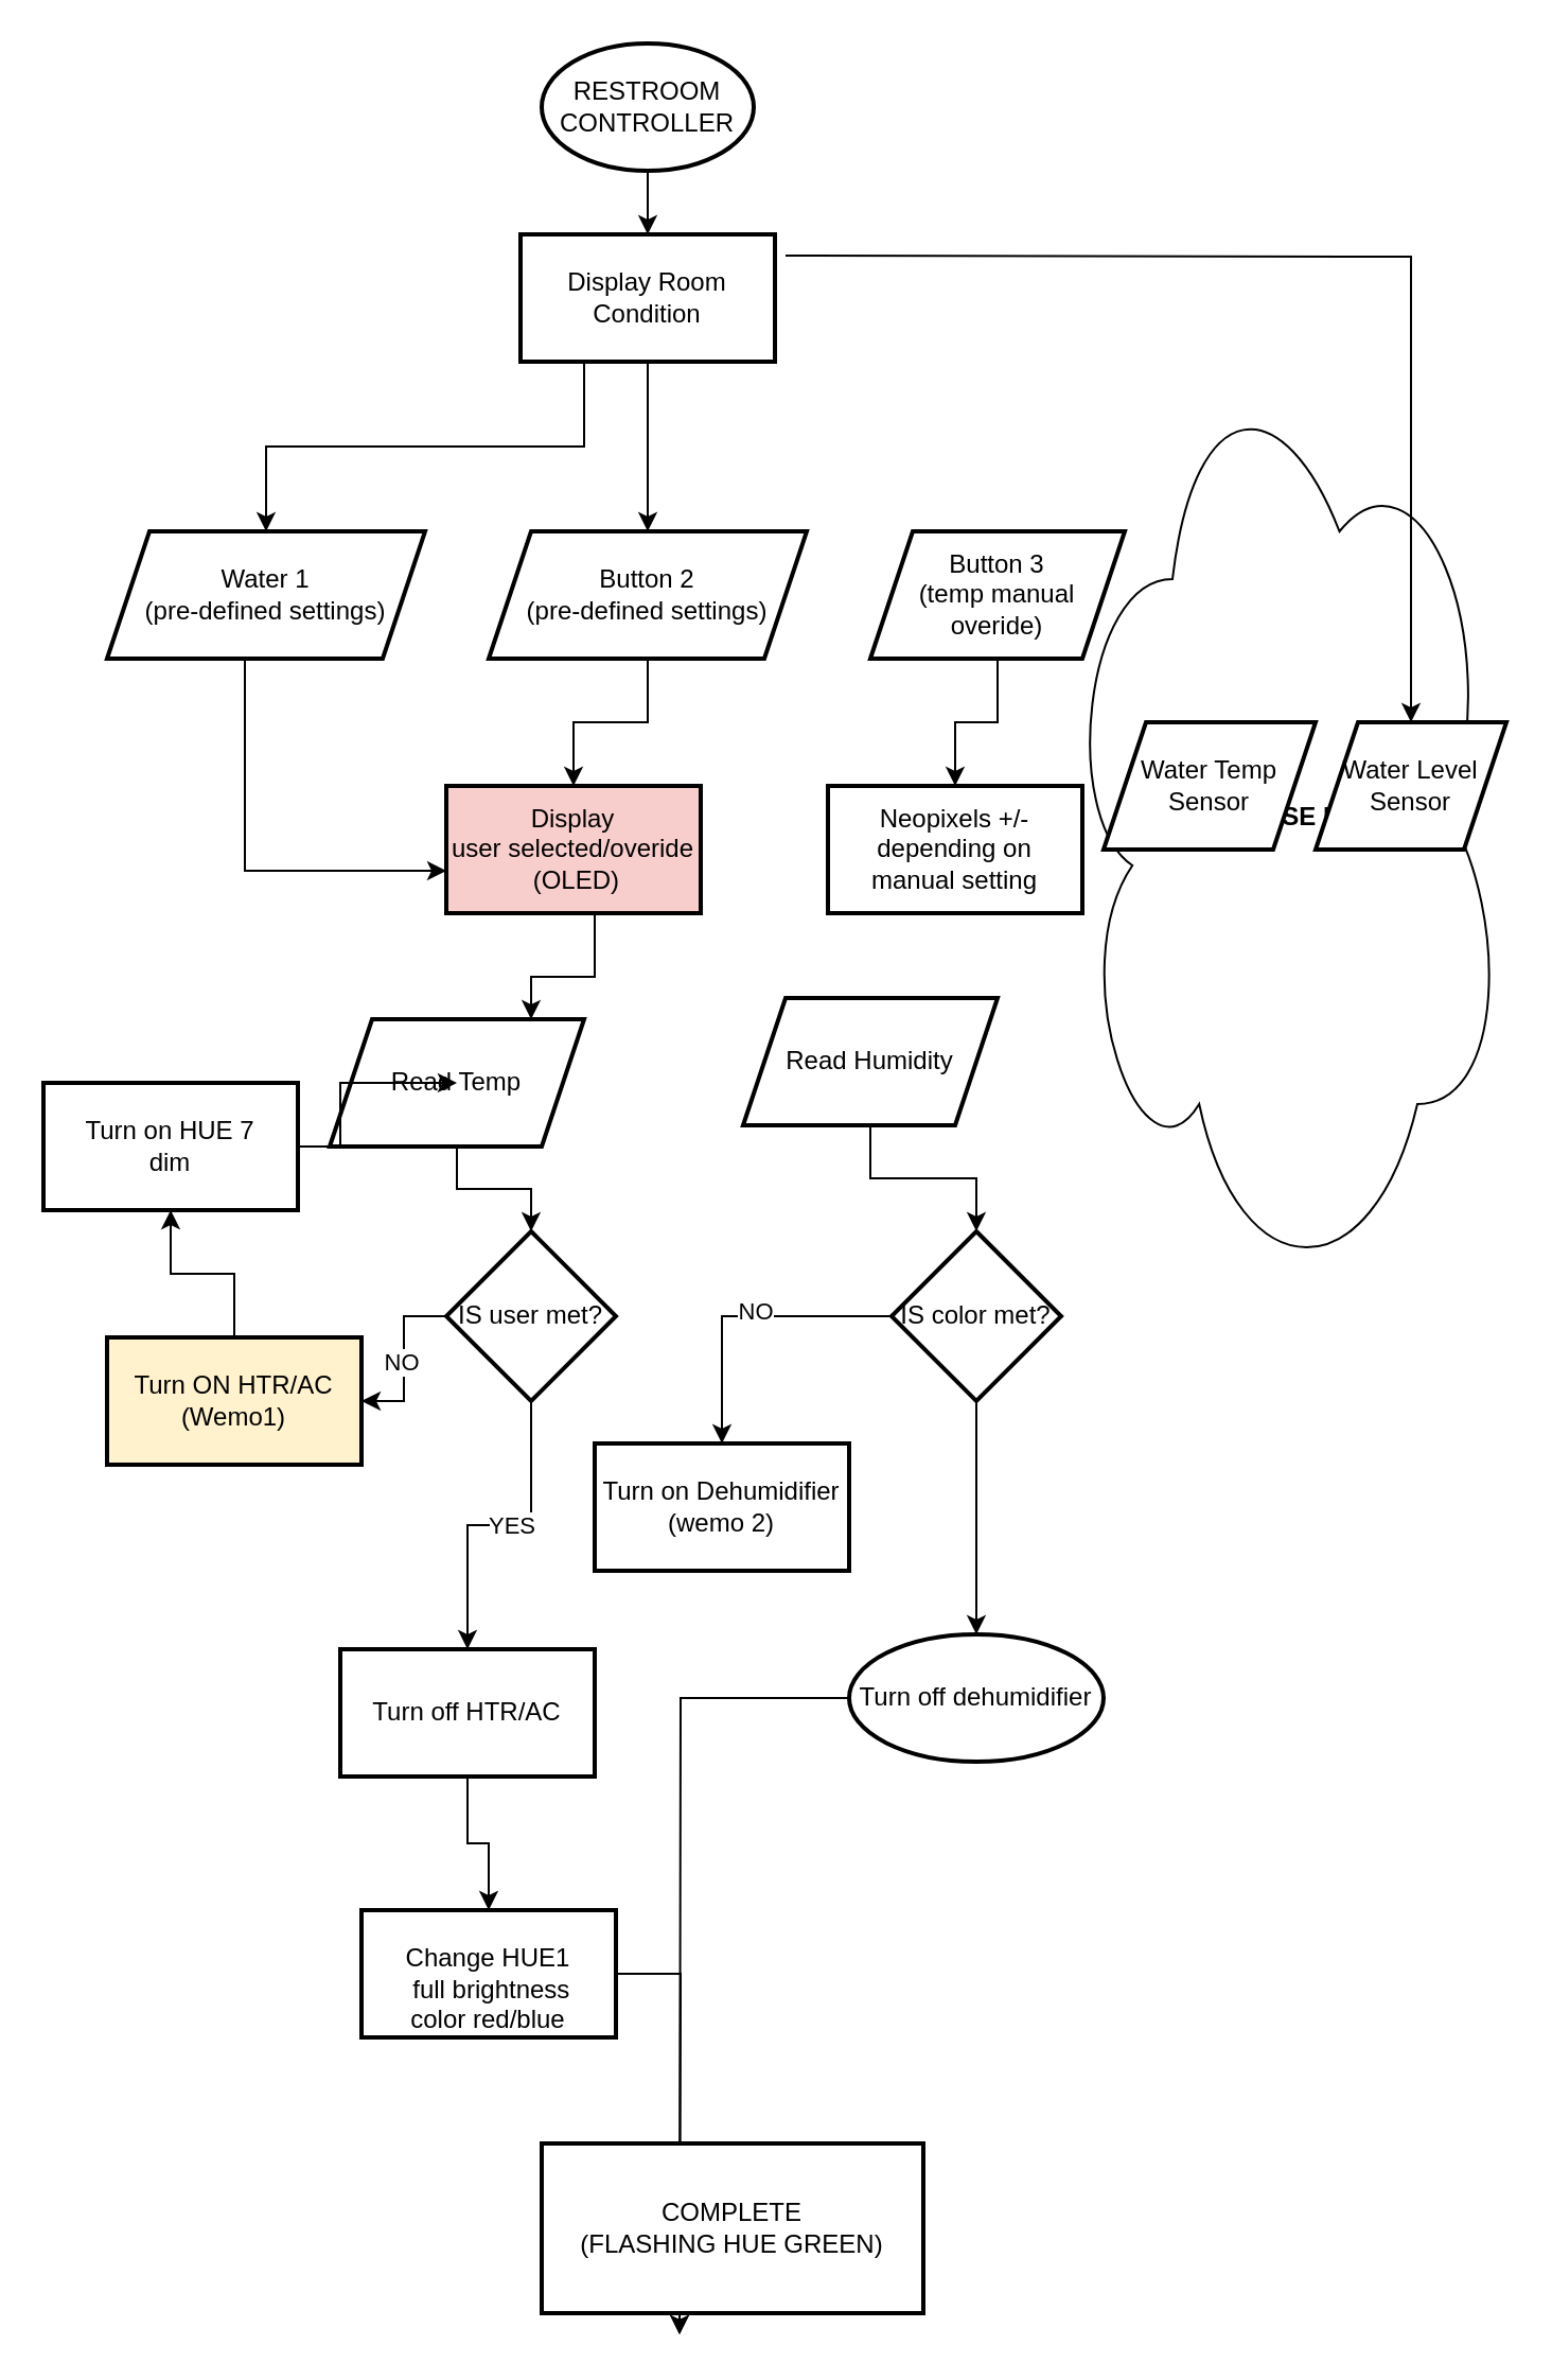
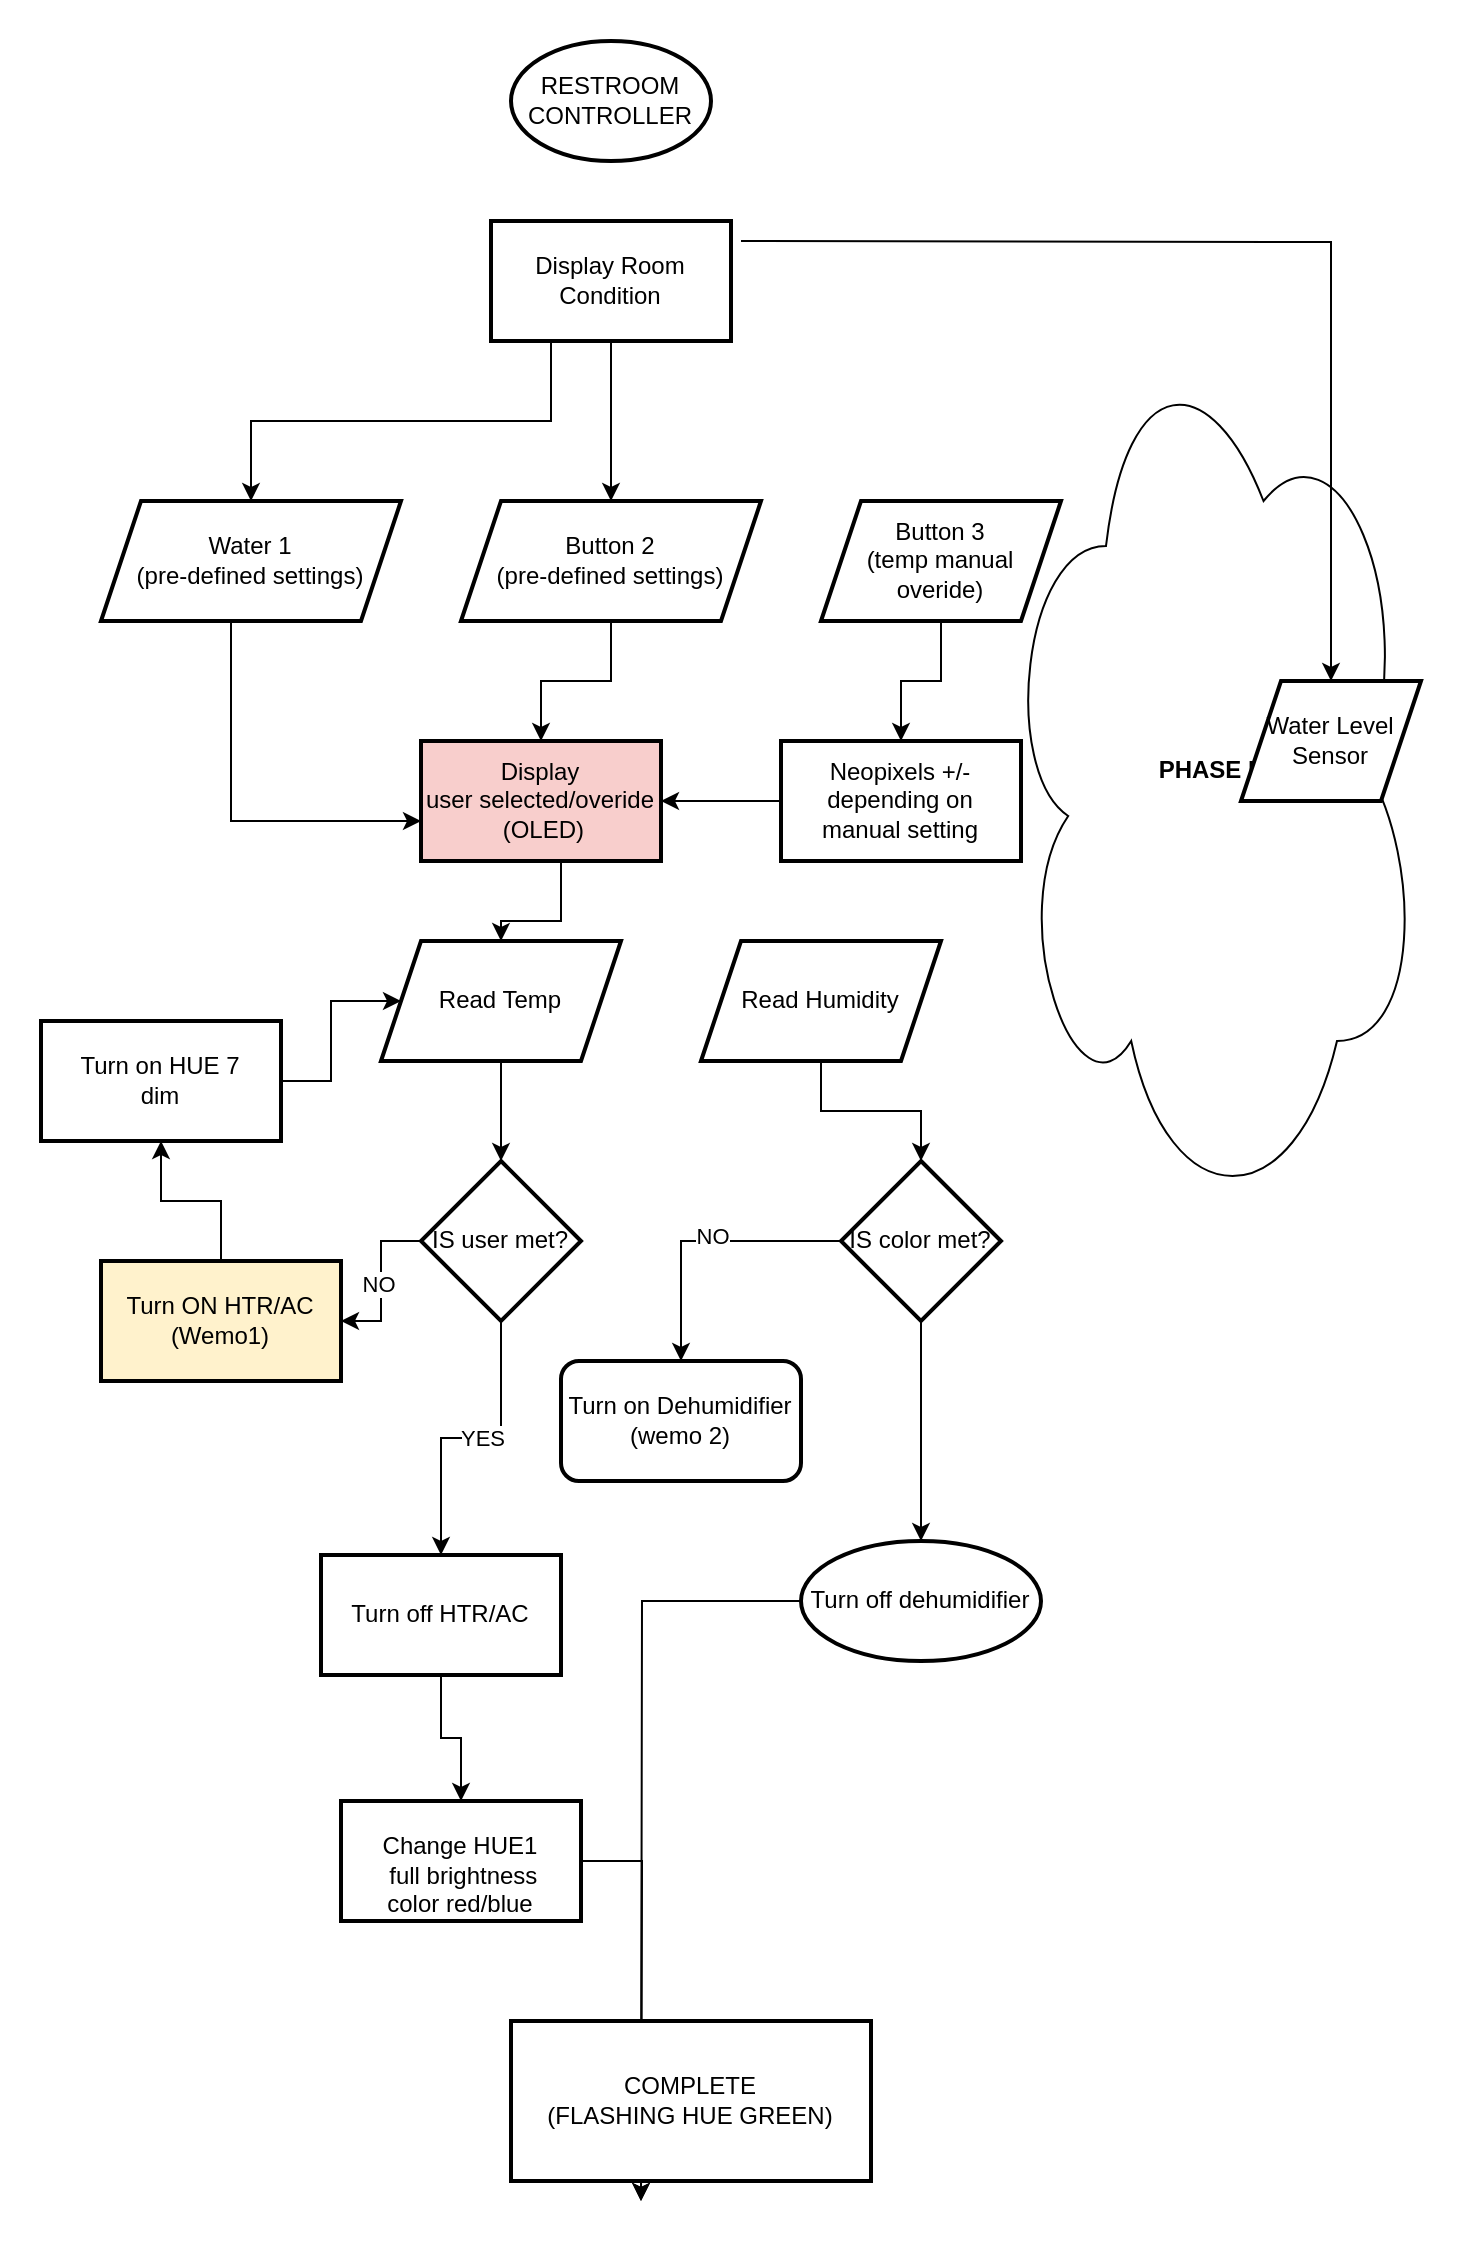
  <mxCell id="0" />
  <mxCell id="1" parent="0" />
  <mxCell id="2" value="&lt;b&gt;PHASE II&lt;/b&gt;" style="ellipse;shape=cloud;whiteSpace=wrap;html=1;" vertex="1" parent="1"><mxGeometry x="500" y="160" width="210" height="450" as="geometry" /></mxCell>
- <mxCell id="3" value="" style="edgeStyle=orthogonalEdgeStyle;rounded=0;orthogonalLoop=1;jettySize=auto;html=1;" edge="1" parent="1" source="4" target="8"><mxGeometry relative="1" as="geometry" /></mxCell>
  <mxCell id="4" value="RESTROOM CONTROLLER" style="strokeWidth=2;html=1;shape=mxgraph.flowchart.start_1;whiteSpace=wrap;" vertex="1" parent="1"><mxGeometry x="255" y="20" width="100" height="60" as="geometry" /></mxCell>
  <mxCell id="5" value="" style="edgeStyle=orthogonalEdgeStyle;rounded=0;orthogonalLoop=1;jettySize=auto;html=1;exitX=0.25;exitY=1;exitDx=0;exitDy=0;" edge="1" parent="1" source="8" target="10"><mxGeometry relative="1" as="geometry" /></mxCell>
  <mxCell id="6" value="" style="edgeStyle=orthogonalEdgeStyle;rounded=0;orthogonalLoop=1;jettySize=auto;html=1;" edge="1" parent="1" source="8" target="12"><mxGeometry relative="1" as="geometry" /></mxCell>
  <mxCell id="7" value="" style="edgeStyle=orthogonalEdgeStyle;rounded=0;orthogonalLoop=1;jettySize=auto;html=1;" edge="1" parent="1" target="43"><mxGeometry relative="1" as="geometry"><mxPoint x="370" y="120" as="sourcePoint" /></mxGeometry></mxCell>
  <mxCell id="8" value="Display Room Condition" style="whiteSpace=wrap;html=1;strokeWidth=2;" vertex="1" parent="1"><mxGeometry x="245" y="110" width="120" height="60" as="geometry" /></mxCell>
  <mxCell id="9" value="" style="edgeStyle=orthogonalEdgeStyle;rounded=0;orthogonalLoop=1;jettySize=auto;html=1;" edge="1" parent="1" source="10" target="16"><mxGeometry relative="1" as="geometry"><Array as="points"><mxPoint x="115" y="410" /><mxPoint x="315" y="410" /></Array></mxGeometry></mxCell>
  <mxCell id="10" value="Water 1&lt;div&gt;(pre-defined settings)&lt;/div&gt;" style="shape=parallelogram;perimeter=parallelogramPerimeter;whiteSpace=wrap;html=1;fixedSize=1;strokeWidth=2;" vertex="1" parent="1"><mxGeometry x="50" y="250" width="150" height="60" as="geometry" /></mxCell>
  <mxCell id="11" value="" style="edgeStyle=orthogonalEdgeStyle;rounded=0;orthogonalLoop=1;jettySize=auto;html=1;" edge="1" parent="1" source="12" target="16"><mxGeometry relative="1" as="geometry" /></mxCell>
  <mxCell id="12" value="Button 2&lt;div&gt;(pre-defined settings)&lt;/div&gt;" style="shape=parallelogram;perimeter=parallelogramPerimeter;whiteSpace=wrap;html=1;fixedSize=1;strokeWidth=2;" vertex="1" parent="1"><mxGeometry x="230" y="250" width="150" height="60" as="geometry" /></mxCell>
  <mxCell id="13" value="" style="edgeStyle=orthogonalEdgeStyle;rounded=0;orthogonalLoop=1;jettySize=auto;html=1;" edge="1" parent="1" source="14" target="45"><mxGeometry relative="1" as="geometry" /></mxCell>
  <mxCell id="14" value="Button 3&lt;div&gt;(temp manual overide)&lt;/div&gt;" style="shape=parallelogram;perimeter=parallelogramPerimeter;whiteSpace=wrap;html=1;fixedSize=1;strokeWidth=2;" vertex="1" parent="1"><mxGeometry x="410" y="250" width="120" height="60" as="geometry" /></mxCell>
  <mxCell id="15" value="" style="edgeStyle=orthogonalEdgeStyle;rounded=0;orthogonalLoop=1;jettySize=auto;html=1;" edge="1" parent="1" source="16" target="18"><mxGeometry relative="1" as="geometry"><Array as="points"><mxPoint x="280" y="460" /><mxPoint x="250" y="460" /></Array></mxGeometry></mxCell>
  <mxCell id="16" value="Display&lt;div&gt;user selected/overide&lt;/div&gt;&lt;div&gt;&amp;nbsp;(OLED)&lt;/div&gt;" style="whiteSpace=wrap;html=1;strokeWidth=2;fillColor=#f8cecc;" vertex="1" parent="1"><mxGeometry x="210" y="370" width="120" height="60" as="geometry" /></mxCell>
  <mxCell id="17" value="" style="edgeStyle=orthogonalEdgeStyle;rounded=0;orthogonalLoop=1;jettySize=auto;html=1;" edge="1" parent="1" source="18" target="25"><mxGeometry relative="1" as="geometry" /></mxCell>
- <mxCell id="18" value="Read Temp" style="shape=parallelogram;perimeter=parallelogramPerimeter;whiteSpace=wrap;html=1;fixedSize=1;strokeWidth=2;" vertex="1" parent="1"><mxGeometry x="155" y="480" width="120" height="60" as="geometry" /></mxCell>
+ <mxCell id="18" value="Read Temp" style="shape=parallelogram;perimeter=parallelogramPerimeter;whiteSpace=wrap;html=1;fixedSize=1;strokeWidth=2;" vertex="1" parent="1"><mxGeometry x="190" y="470" width="120" height="60" as="geometry" /></mxCell>
  <mxCell id="19" value="" style="edgeStyle=orthogonalEdgeStyle;rounded=0;orthogonalLoop=1;jettySize=auto;html=1;" edge="1" parent="1" source="20" target="35"><mxGeometry relative="1" as="geometry" /></mxCell>
  <mxCell id="20" value="Read Humidity" style="shape=parallelogram;perimeter=parallelogramPerimeter;whiteSpace=wrap;html=1;fixedSize=1;strokeWidth=2;" vertex="1" parent="1"><mxGeometry x="350" y="470" width="120" height="60" as="geometry" /></mxCell>
  <mxCell id="21" value="" style="edgeStyle=orthogonalEdgeStyle;rounded=0;orthogonalLoop=1;jettySize=auto;html=1;" edge="1" parent="1" source="25" target="27"><mxGeometry relative="1" as="geometry" /></mxCell>
  <mxCell id="22" value="YES" style="edgeLabel;html=1;align=center;verticalAlign=middle;resizable=0;points=[];" vertex="1" connectable="0" parent="21"><mxGeometry x="-0.076" relative="1" as="geometry"><mxPoint as="offset" /></mxGeometry></mxCell>
  <mxCell id="23" value="" style="edgeStyle=orthogonalEdgeStyle;rounded=0;orthogonalLoop=1;jettySize=auto;html=1;" edge="1" parent="1" source="25" target="29"><mxGeometry relative="1" as="geometry" /></mxCell>
  <mxCell id="24" value="NO" style="edgeLabel;html=1;align=center;verticalAlign=middle;resizable=0;points=[];" vertex="1" connectable="0" parent="23"><mxGeometry x="0.033" y="-2" relative="1" as="geometry"><mxPoint as="offset" /></mxGeometry></mxCell>
  <mxCell id="25" value="IS user met?" style="rhombus;whiteSpace=wrap;html=1;strokeWidth=2;" vertex="1" parent="1"><mxGeometry x="210" y="580" width="80" height="80" as="geometry" /></mxCell>
  <mxCell id="26" value="" style="edgeStyle=orthogonalEdgeStyle;rounded=0;orthogonalLoop=1;jettySize=auto;html=1;" edge="1" parent="1" source="27" target="38"><mxGeometry relative="1" as="geometry" /></mxCell>
  <mxCell id="27" value="Turn off HTR/AC" style="whiteSpace=wrap;html=1;strokeWidth=2;" vertex="1" parent="1"><mxGeometry x="160" y="777" width="120" height="60" as="geometry" /></mxCell>
  <mxCell id="28" value="" style="edgeStyle=orthogonalEdgeStyle;rounded=0;orthogonalLoop=1;jettySize=auto;html=1;" edge="1" parent="1" source="29" target="31"><mxGeometry relative="1" as="geometry" /></mxCell>
  <mxCell id="29" value="Turn ON HTR/AC&lt;div&gt;(Wemo1)&lt;/div&gt;" style="whiteSpace=wrap;html=1;strokeWidth=2;fillColor=#fff2cc;" vertex="1" parent="1"><mxGeometry x="50" y="630" width="120" height="60" as="geometry" /></mxCell>
  <mxCell id="30" value="" style="edgeStyle=orthogonalEdgeStyle;rounded=0;orthogonalLoop=1;jettySize=auto;html=1;" edge="1" parent="1" source="31" target="18"><mxGeometry relative="1" as="geometry" /></mxCell>
  <mxCell id="31" value="Turn on HUE 7&lt;div&gt;dim&lt;/div&gt;" style="whiteSpace=wrap;html=1;strokeWidth=2;" vertex="1" parent="1"><mxGeometry x="20" y="510" width="120" height="60" as="geometry" /></mxCell>
  <mxCell id="32" value="" style="edgeStyle=orthogonalEdgeStyle;rounded=0;orthogonalLoop=1;jettySize=auto;html=1;" edge="1" parent="1" source="35" target="36"><mxGeometry relative="1" as="geometry" /></mxCell>
  <mxCell id="33" value="NO" style="edgeLabel;html=1;align=center;verticalAlign=middle;resizable=0;points=[];" vertex="1" connectable="0" parent="32"><mxGeometry x="-0.067" y="-3" relative="1" as="geometry"><mxPoint as="offset" /></mxGeometry></mxCell>
  <mxCell id="34" value="" style="edgeStyle=orthogonalEdgeStyle;rounded=0;orthogonalLoop=1;jettySize=auto;html=1;" edge="1" parent="1" source="35" target="40"><mxGeometry relative="1" as="geometry" /></mxCell>
  <mxCell id="35" value="IS color met?" style="rhombus;whiteSpace=wrap;html=1;strokeWidth=2;" vertex="1" parent="1"><mxGeometry x="420" y="580" width="80" height="80" as="geometry" /></mxCell>
- <mxCell id="36" value="Turn on Dehumidifier&lt;div&gt;(wemo 2)&lt;/div&gt;" style="whiteSpace=wrap;html=1;strokeWidth=2;" vertex="1" parent="1"><mxGeometry x="280" y="680" width="120" height="60" as="geometry" /></mxCell>
+ <mxCell id="36" value="Turn on Dehumidifier&lt;div&gt;(wemo 2)&lt;/div&gt;" style="whiteSpace=wrap;html=1;strokeWidth=2;rounded=1;" vertex="1" parent="1"><mxGeometry x="280" y="680" width="120" height="60" as="geometry" /></mxCell>
  <mxCell id="37" style="edgeStyle=orthogonalEdgeStyle;rounded=0;orthogonalLoop=1;jettySize=auto;html=1;" edge="1" parent="1" source="38"><mxGeometry relative="1" as="geometry"><mxPoint x="320" y="1100" as="targetPoint" /></mxGeometry></mxCell>
  <mxCell id="38" value="&lt;div&gt;&lt;br&gt;&lt;/div&gt;&lt;div&gt;&lt;div&gt;Change HUE1&lt;/div&gt;&lt;div&gt;&amp;nbsp;full brightness&lt;/div&gt;&lt;/div&gt;&lt;div&gt;color red/blue&lt;/div&gt;" style="whiteSpace=wrap;html=1;strokeWidth=2;" vertex="1" parent="1"><mxGeometry x="170" y="900" width="120" height="60" as="geometry" /></mxCell>
  <mxCell id="39" value="" style="edgeStyle=orthogonalEdgeStyle;rounded=0;orthogonalLoop=1;jettySize=auto;html=1;" edge="1" parent="1" source="40"><mxGeometry relative="1" as="geometry"><mxPoint x="320" y="1100" as="targetPoint" /></mxGeometry></mxCell>
  <mxCell id="40" value="Turn off dehumidifier" style="ellipse;whiteSpace=wrap;html=1;strokeWidth=2;" vertex="1" parent="1"><mxGeometry x="400" y="770" width="120" height="60" as="geometry" /></mxCell>
  <mxCell id="41" value="&lt;div&gt;COMPLETE&lt;/div&gt;(FLASHING HUE GREEN)" style="whiteSpace=wrap;html=1;strokeWidth=2;" vertex="1" parent="1"><mxGeometry x="255" y="1010" width="180" height="80" as="geometry" /></mxCell>
- <mxCell id="42" value="Water Temp&lt;div&gt;Sensor&lt;/div&gt;" style="shape=parallelogram;perimeter=parallelogramPerimeter;whiteSpace=wrap;html=1;fixedSize=1;strokeWidth=2;" vertex="1" parent="1"><mxGeometry x="520" y="340" width="100" height="60" as="geometry" /></mxCell>
  <mxCell id="43" value="Water Level&lt;div&gt;Sensor&lt;/div&gt;" style="shape=parallelogram;perimeter=parallelogramPerimeter;whiteSpace=wrap;html=1;fixedSize=1;strokeWidth=2;" vertex="1" parent="1"><mxGeometry x="620" y="340" width="90" height="60" as="geometry" /></mxCell>
+ <mxCell id="44" style="edgeStyle=orthogonalEdgeStyle;rounded=0;orthogonalLoop=1;jettySize=auto;html=1;exitX=0;exitY=0.5;exitDx=0;exitDy=0;entryX=1;entryY=0.5;entryDx=0;entryDy=0;" edge="1" parent="1" source="45" target="16"><mxGeometry relative="1" as="geometry" /></mxCell>
  <mxCell id="45" value="Neopixels +/- depending on&lt;div&gt;manual setting&lt;/div&gt;" style="whiteSpace=wrap;html=1;strokeWidth=2;" vertex="1" parent="1"><mxGeometry x="390" y="370" width="120" height="60" as="geometry" /></mxCell>
